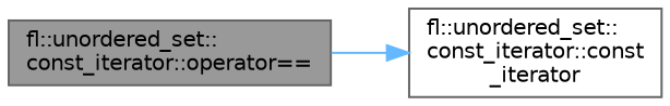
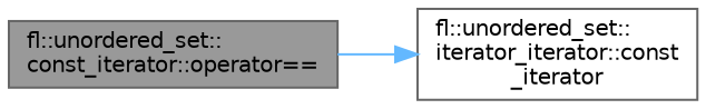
  digraph {
    rankdir=LR
    node [fontname=Helvetica fontsize=10 shape=box style=filled]
    n1 [color=gray40 fillcolor=grey60 fontcolor=black height=0.2 label="fl::unordered_set::\lconst_iterator::operator==" width=0.4]
-   n2 [color=grey40 fillcolor=white height=0.2 label="fl::unordered_set::\lconst_iterator::const\l_iterator" width=0.4]
+   n2 [color=grey40 fillcolor=white height=0.2 label="fl::unordered_set::\literator_iterator::const\l_iterator" width=0.4]
    n1 -> n2 [color=steelblue1 fontname=Helvetica fontsize=10 labelfontname=Helvetica labelfontsize=10 style=solid]
  }
